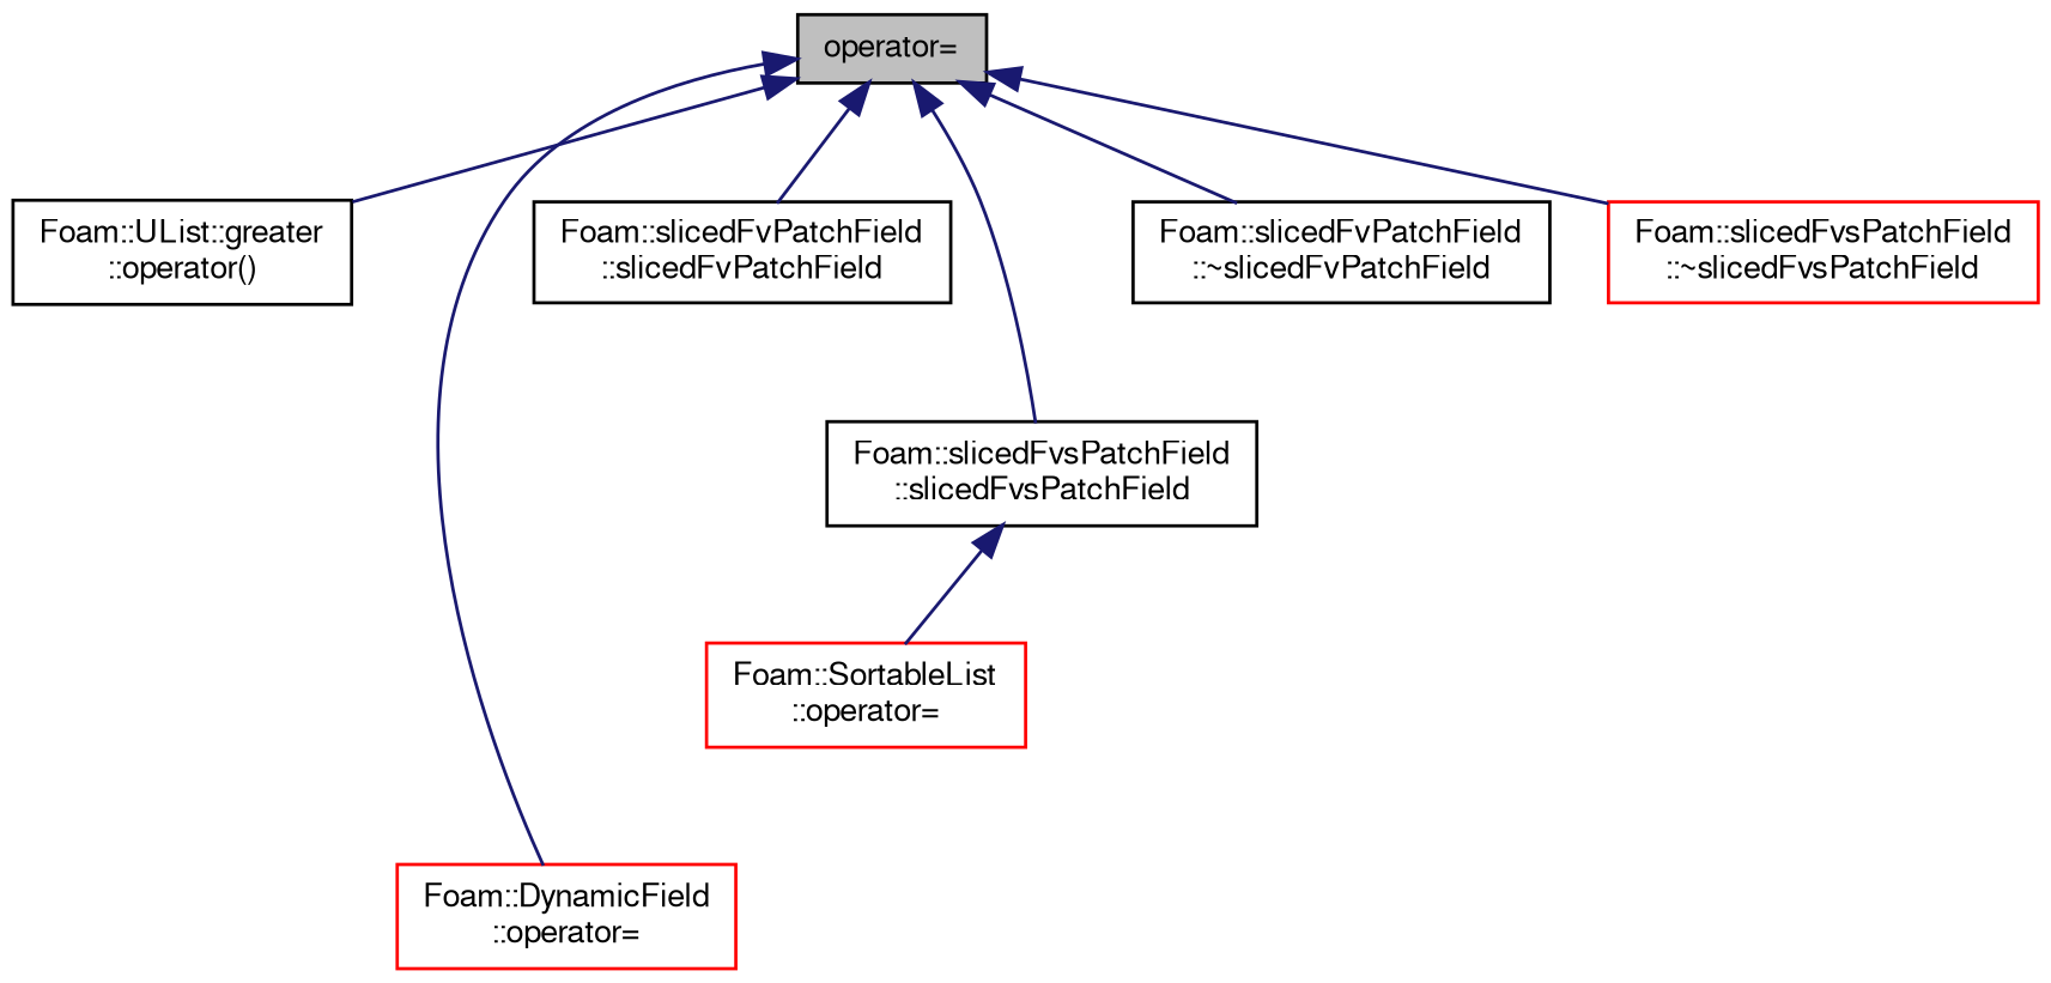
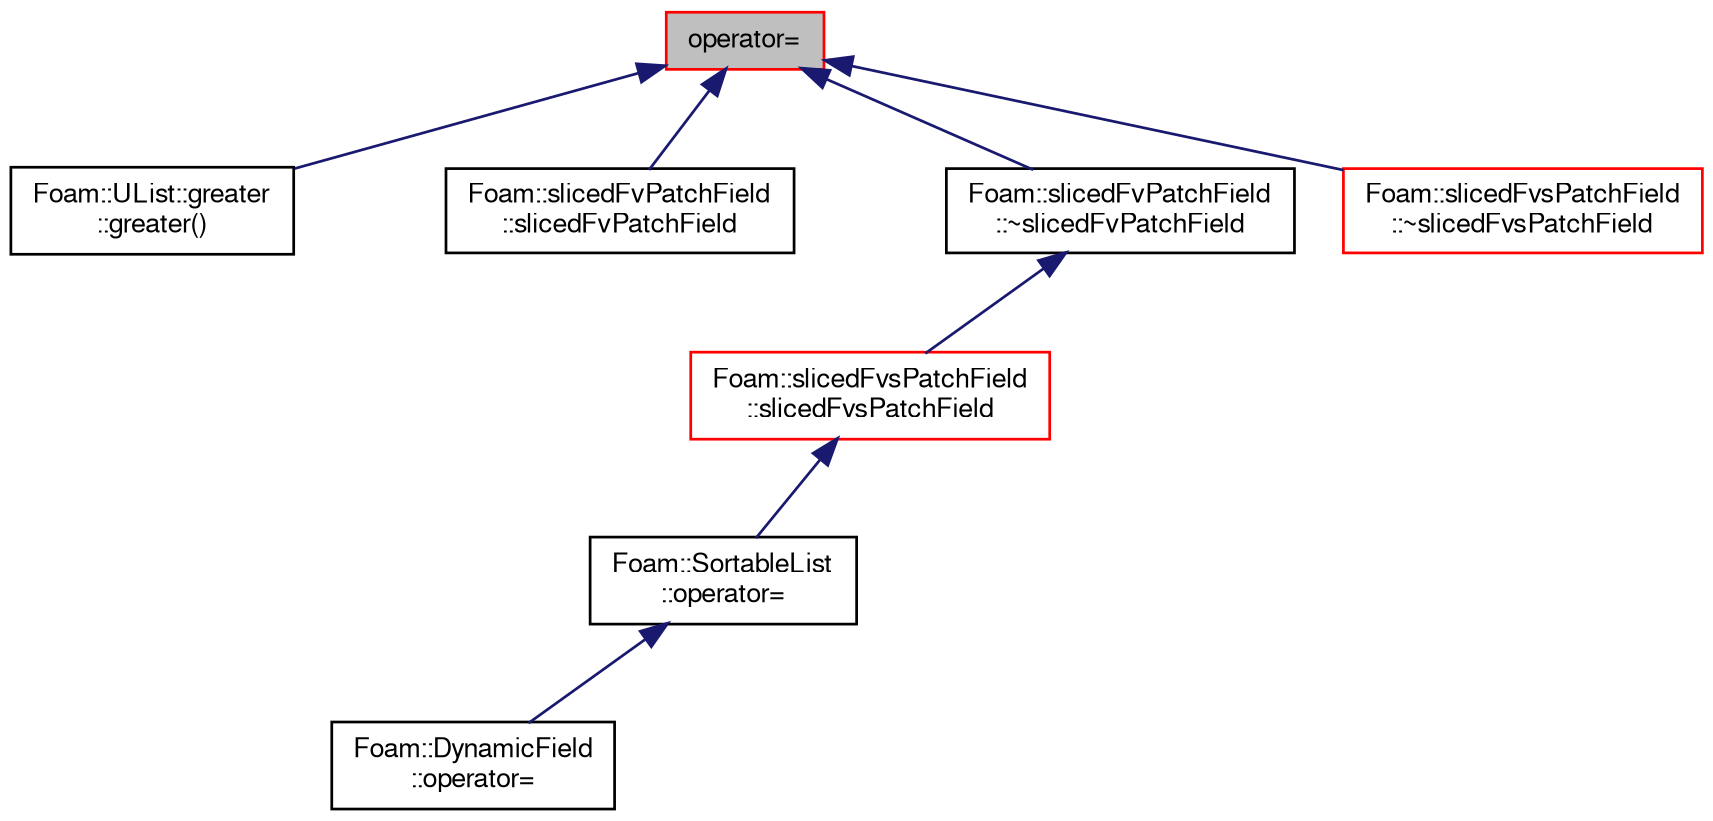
  digraph {
    rankdir=TB
    node [color=black fontname=FreeSans fontsize=10 shape=record]
    edge [color=midnightblue dir=back fontname=FreeSans fontsize=10 labelfontname=FreeSans labelfontsize=10 style=solid]
-   n1 [fillcolor=grey75 fontcolor=black height=0.2 label="operator=" style=filled width=0.4]
-   n2 [height=0.2 label="Foam::UList::greater\l::operator()" width=0.4]
-   n3 [color=red height=0.2 label="Foam::DynamicField\l::operator=" width=0.4]
+   n1 [color=red fillcolor=grey75 fontcolor=black height=0.2 label="operator=" style=filled width=0.4]
+   n2 [height=0.2 label="Foam::UList::greater\l::greater()" width=0.4]
+   n3 [height=0.2 label="Foam::DynamicField\l::operator=" width=0.4]
    n4 [height=0.2 label="Foam::slicedFvPatchField\l::slicedFvPatchField" width=0.4]
-   n5 [height=0.2 label="Foam::slicedFvsPatchField\l::slicedFvsPatchField" width=0.4]
+   n5 [color=red height=0.2 label="Foam::slicedFvsPatchField\l::slicedFvsPatchField" width=0.4]
    n6 [height=0.2 label="Foam::slicedFvPatchField\l::~slicedFvPatchField" width=0.4]
    n7 [color=red height=0.2 label="Foam::slicedFvsPatchField\l::~slicedFvsPatchField" width=0.4]
-   n8 [color=red height=0.2 label="Foam::SortableList\l::operator=" width=0.4]
+   n8 [height=0.2 label="Foam::SortableList\l::operator=" width=0.4]
    n1 -> n2
-   n1 -> n3
+   n8 -> n3
    n1 -> n4
-   n1 -> n5
+   n6 -> n5
    n1 -> n6
    n1 -> n7
    n5 -> n8
  }
